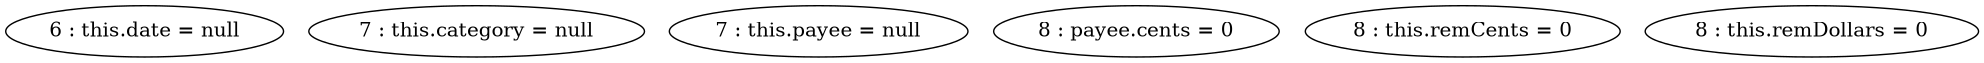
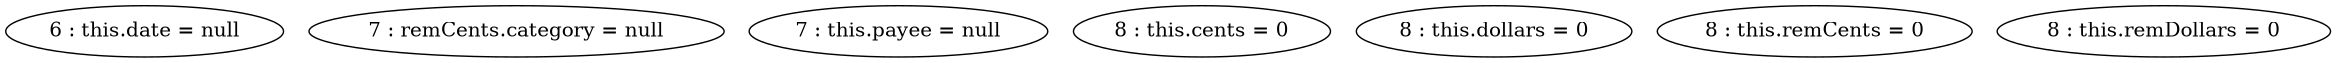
  digraph {
    "6 : this.date = null"
-   "7 : this.category = null"
+   "7 : this.category = null" [label="7 : remCents.category = null"]
    "7 : this.payee = null"
-   "8 : this.cents = 0" [label="8 : payee.cents = 0"]
+   "8 : this.cents = 0"
+   "8 : this.dollars = 0"
    "8 : this.remCents = 0"
    "8 : this.remDollars = 0"
  }
